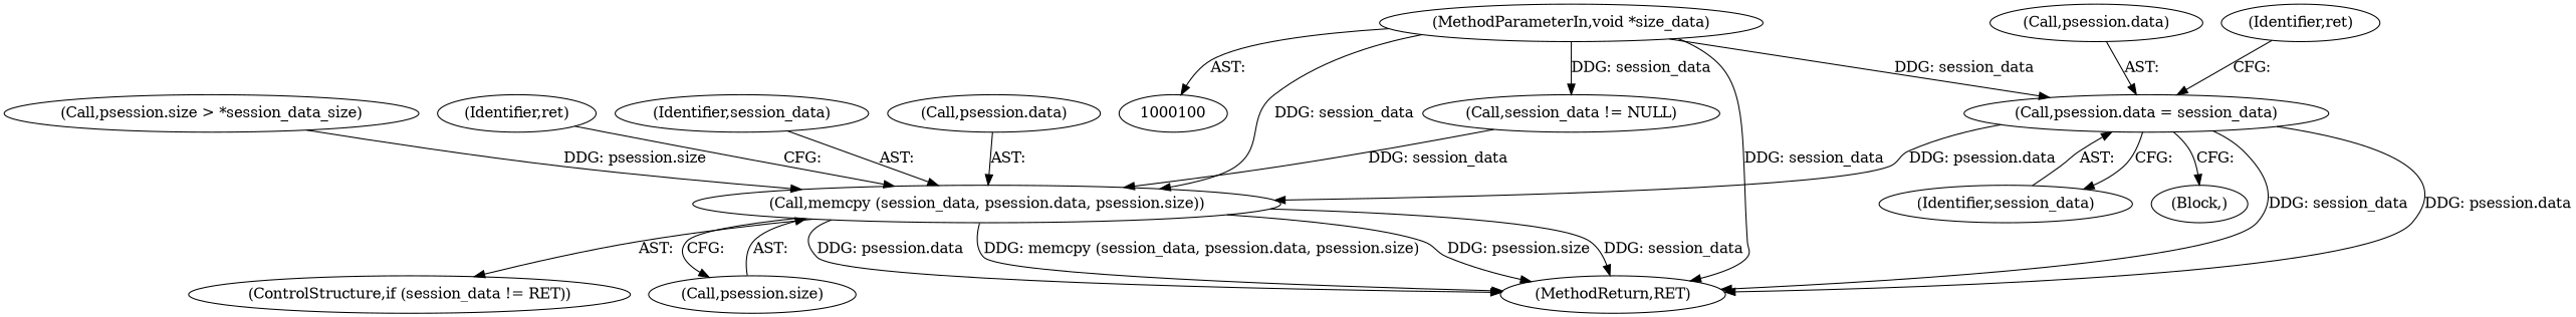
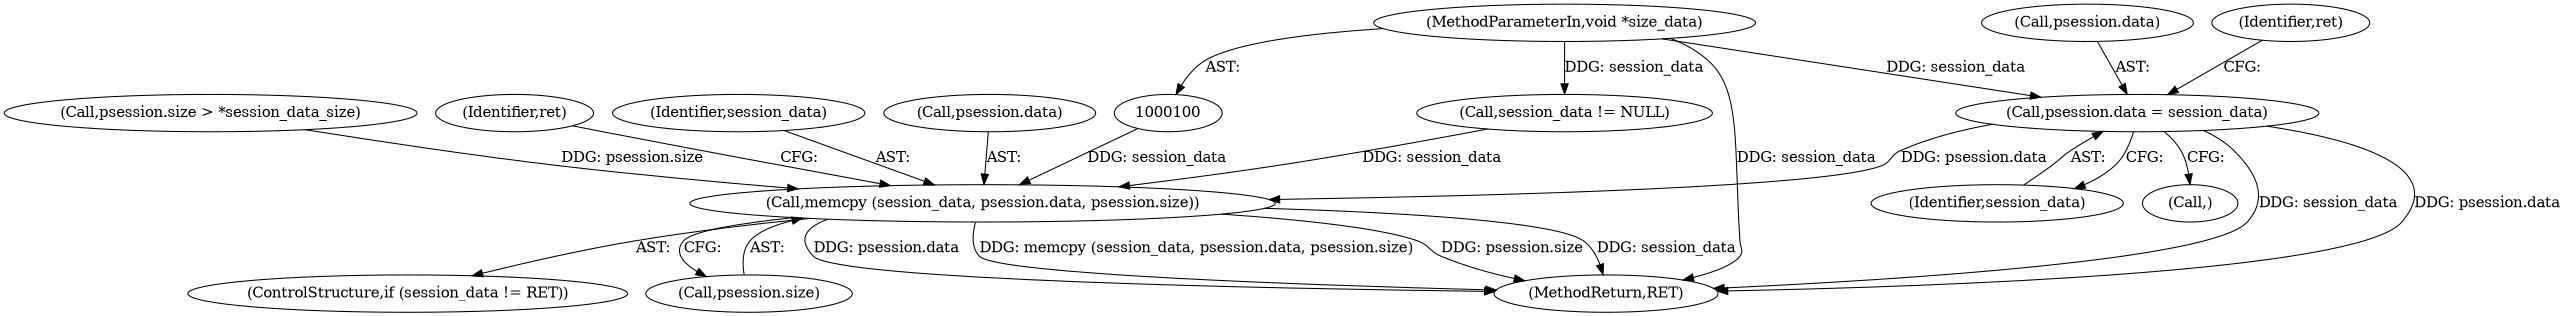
  digraph {
    n1 [label="(Call,psession.data = session_data)"]
    n2 [label="(Call,memcpy (session_data, psession.data, psession.size))"]
    n3 [label="(MethodReturn,RET)"]
-   n4 [label="(Block,)"]
+   n4 [label="(Call,)"]
    n5 [label="(Identifier,session_data)"]
    n6 [label="(ControlStructure,if (session_data != RET))"]
    n7 [label="(Call,psession.size)"]
    n8 [label="(MethodParameterIn,void *size_data)"]
    n9 [label="(Call,session_data != NULL)"]
    1000100
    n11 [label="(Call,psession.size > *session_data_size)"]
    n12 [label="(Identifier,ret)"]
    n13 [label="(Identifier,session_data)"]
    n14 [label="(Call,psession.data)"]
    n15 [label="(Call,psession.data)"]
    n16 [label="(Identifier,ret)"]
    n1 -> n2 [label="DDG: psession.data"]
    n1 -> n3 [label="DDG: session_data"]
    n1 -> n3 [label="DDG: psession.data"]
    n1 -> n4 [label="CFG: "]
    n1 -> n5 [label="CFG: "]
    n2 -> n3 [label="DDG: psession.size"]
    n2 -> n3 [label="DDG: session_data"]
    n2 -> n3 [label="DDG: psession.data"]
    n2 -> n3 [label="DDG: memcpy (session_data, psession.data, psession.size)"]
    n2 -> n6 [label="AST: "]
    n2 -> n7 [label="CFG: "]
    n5 -> n1 [label="AST: "]
    n7 -> n2 [label="AST: "]
    n8 -> n1 [label="DDG: session_data"]
-   n8 -> n2 [label="DDG: session_data"]
+   1000100 -> n2 [label="DDG: session_data"]
    n8 -> n3 [label="DDG: session_data"]
    n8 -> n9 [label="DDG: session_data"]
    n8 -> 1000100 [label="AST: "]
    n9 -> n2 [label="DDG: session_data"]
    n11 -> n2 [label="DDG: psession.size"]
    n12 -> n2 [label="CFG: "]
    n13 -> n2 [label="AST: "]
    n14 -> n2 [label="AST: "]
    n15 -> n1 [label="AST: "]
    n16 -> n1 [label="CFG: "]
  }
